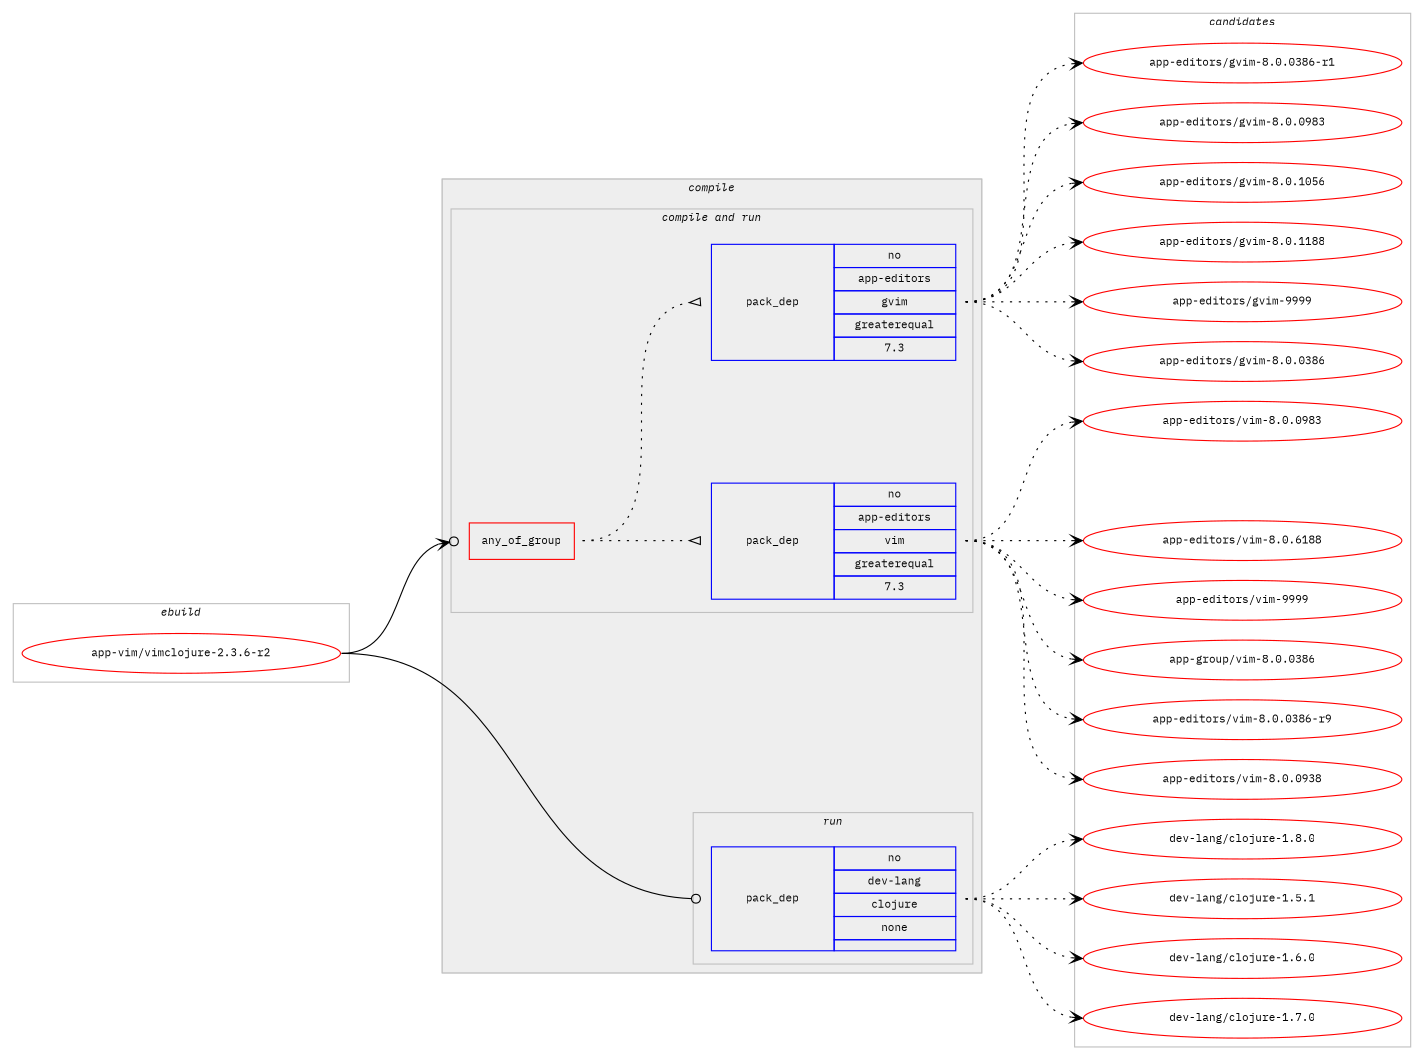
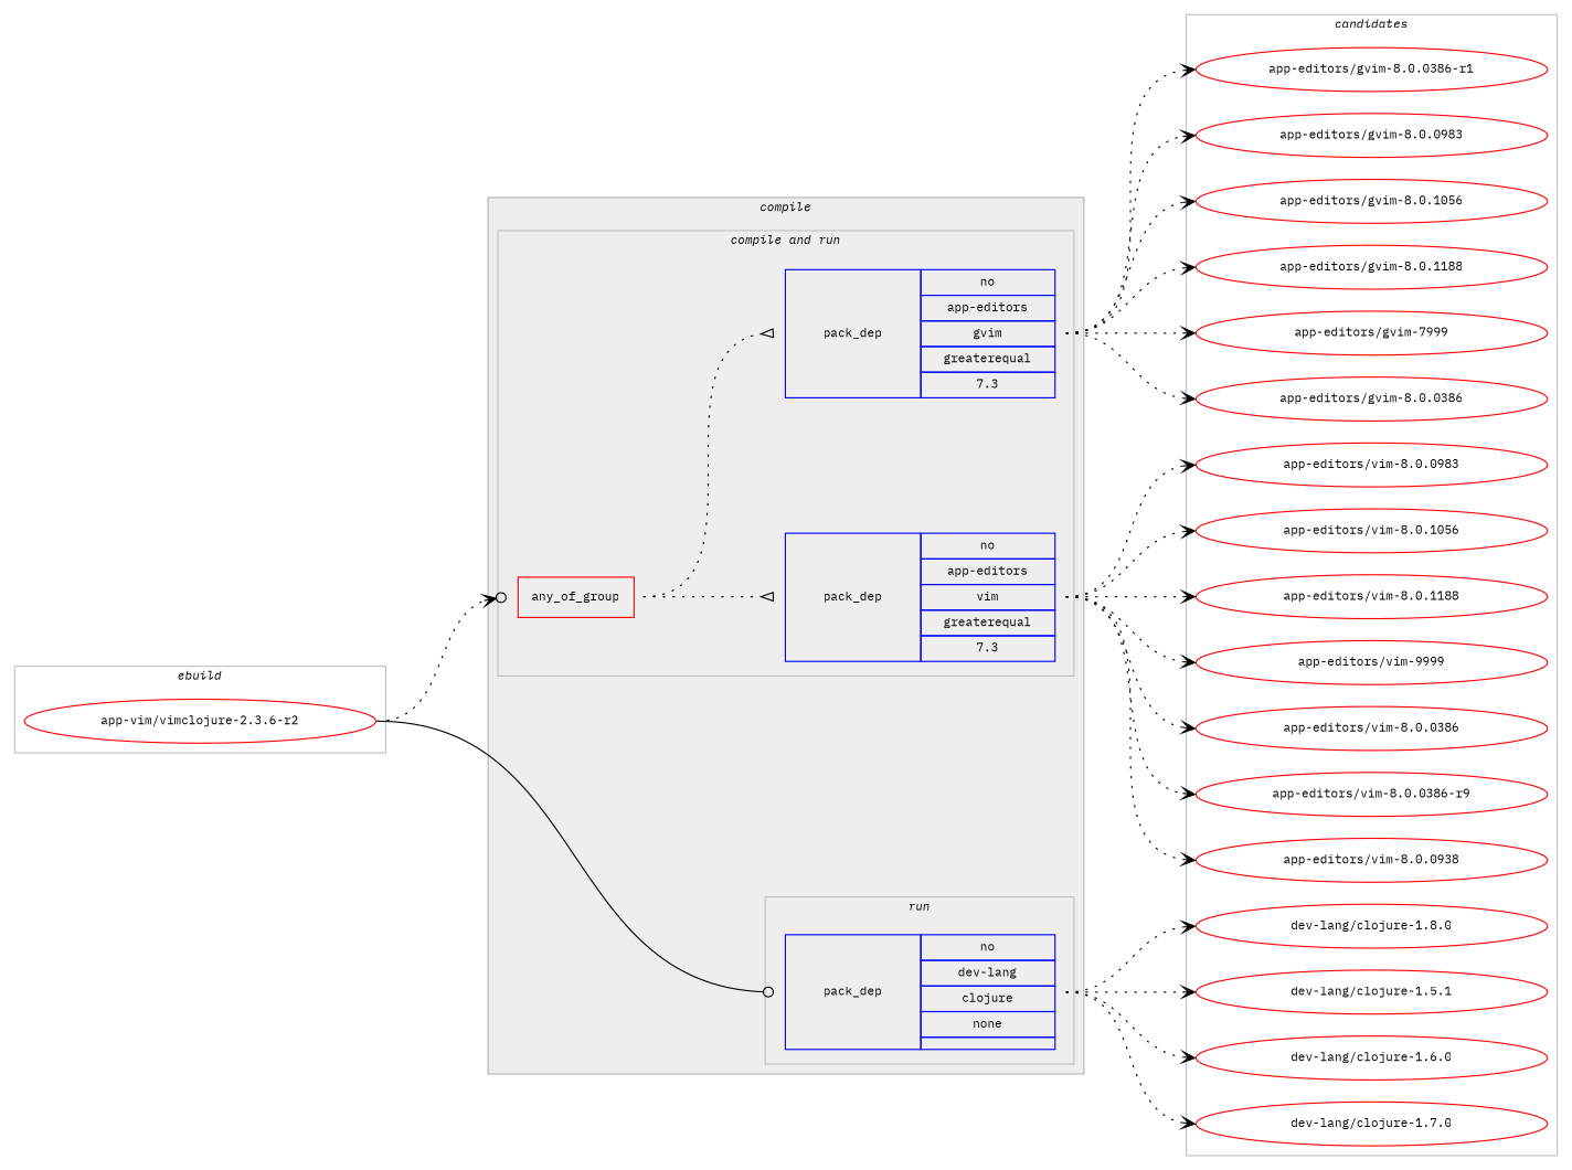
  digraph {
    compound=true
    concentrate=true
    fontname="IBM Plex Mono"
    fontsize=10
    newrank=true
    rankdir=LR
    ranksep=1.5
    node [color=red fontname="IBM Plex Mono" fontsize=10]
    edge [arrowhead=vee fontname="IBM Plex Mono" headport=w style=dotted tailport=e weight=100]
    n1 [label="app-vim/vimclojure-2.3.6-r2" width=4]
    n2 [color=blue label=<<TABLE BORDER="0" CELLBORDER="1" CELLSPACING="0" CELLPADDING="4" WIDTH="220"><TR><TD ROWSPAN="6" CELLPADDING="30">pack_dep</TD></TR><TR><TD WIDTH="110">no</TD></TR><TR><TD>app-editors</TD></TR><TR><TD>vim</TD></TR><TR><TD>greaterequal</TD></TR><TR><TD>7.3</TD></TR></TABLE>> shape=none]
    n3 [color=blue label=<<TABLE BORDER="0" CELLBORDER="1" CELLSPACING="0" CELLPADDING="4" WIDTH="220"><TR><TD ROWSPAN="6" CELLPADDING="30">pack_dep</TD></TR><TR><TD WIDTH="110">no</TD></TR><TR><TD>app-editors</TD></TR><TR><TD>gvim</TD></TR><TR><TD>greaterequal</TD></TR><TR><TD>7.3</TD></TR></TABLE>> shape=none]
    n4 [label=<<TABLE BORDER="0" CELLBORDER="1" CELLSPACING="0" CELLPADDING="4"><TR><TD CELLPADDING="10">any_of_group</TD></TR></TABLE>> shape=none]
    n5 [color=blue label=<<TABLE BORDER="0" CELLBORDER="1" CELLSPACING="0" CELLPADDING="4" WIDTH="220"><TR><TD ROWSPAN="6" CELLPADDING="30">pack_dep</TD></TR><TR><TD WIDTH="110">no</TD></TR><TR><TD>dev-lang</TD></TR><TR><TD>clojure</TD></TR><TR><TD>none</TD></TR><TR><TD></TD></TR></TABLE>> shape=none]
-   n6 [label="app-group/vim-8.0.0386" width=4]
+   n6 [label="app-editors/vim-8.0.0386" width=4]
    n7 [label="app-editors/vim-8.0.0386-r9" width=4]
    n8 [label="app-editors/vim-8.0.0938" width=4]
    n9 [label="app-editors/vim-8.0.0983" width=4]
-   n11 [label="app-editors/vim-8.0.6188" width=4]
+   n10 [label="app-editors/vim-8.0.1056" width=4]
+   n11 [label="app-editors/vim-8.0.1188" width=4]
    n12 [label="app-editors/vim-9999" width=4]
    n13 [label="app-editors/gvim-8.0.0386" width=4]
    n14 [label="app-editors/gvim-8.0.0386-r1" width=4]
    n15 [label="app-editors/gvim-8.0.0983" width=4]
    n16 [label="app-editors/gvim-8.0.1056" width=4]
    n17 [label="app-editors/gvim-8.0.1188" width=4]
-   n18 [label="app-editors/gvim-9999" width=4]
+   n18 [label="app-editors/gvim-7999" width=4]
    n19 [label="dev-lang/clojure-1.5.1" width=4]
    n20 [label="dev-lang/clojure-1.6.0" width=4]
    n21 [label="dev-lang/clojure-1.7.0" width=4]
    n22 [label="dev-lang/clojure-1.8.0" width=4]
    subgraph cluster_1 {
      color=gray
      label=<<i>ebuild</i>>
      rank=same
      n1
    }
    subgraph cluster_2 {
      color=gray
      label=<<i>dependencies</i>>
      subgraph cluster_3 {
        color=gray
        fillcolor="#eeeeee"
        label=<<i>compile</i>>
        style=filled
      }
      subgraph cluster_4 {
        color=gray
        fillcolor="#eeeeee"
        label=<<i>compile and run</i>>
        style=filled
        subgraph sub_5 {
          color=gray
          fillcolor="#eeeeee"
          label=<<i>compile and run</i>>
          style=filled
          n4
          subgraph sub_6 {
            color=gray
            fillcolor="#eeeeee"
            label=<<i>compile and run</i>>
            style=filled
            n2
          }
          subgraph sub_7 {
            color=gray
            fillcolor="#eeeeee"
            label=<<i>compile and run</i>>
            style=filled
            n3
          }
        }
      }
      subgraph cluster_8 {
        color=gray
        fillcolor="#eeeeee"
        label=<<i>run</i>>
        style=filled
        subgraph sub_9 {
          color=gray
          fillcolor="#eeeeee"
          label=<<i>run</i>>
          style=filled
          n5
        }
      }
    }
    subgraph cluster_10 {
      color=gray
      label=<<i>candidates</i>>
      rank=same
      subgraph sub_11 {
        color=black
        label=<<i>candidates</i>>
        nodesep=1
        rank=same
        n6
        n7
        n8
        n9
+       n10
        n11
        n12
      }
      subgraph sub_12 {
        color=black
        label=<<i>candidates</i>>
        nodesep=1
        rank=same
        n13
        n14
        n15
        n16
        n17
        n18
      }
      subgraph sub_13 {
        color=black
        label=<<i>candidates</i>>
        nodesep=1
        rank=same
        n19
        n20
        n21
        n22
      }
    }
-   n1 -> n4 [arrowhead=odotvee style=solid weight=20]
+   n1 -> n4 [arrowhead=odotvee weight=20]
    n1 -> n5 [arrowhead=odot style=solid weight=20]
    n2 -> n6
    n2 -> n7
    n2 -> n8
    n2 -> n9
+   n2 -> n10
    n2 -> n11
    n2 -> n12
    n3 -> n13
    n3 -> n14
    n3 -> n15
    n3 -> n16
    n3 -> n17
    n3 -> n18
    n4 -> n2 [arrowhead=oinv weight=20]
    n4 -> n3 [arrowhead=oinv weight=20]
    n5 -> n19
    n5 -> n20
    n5 -> n21
    n5 -> n22
  }
